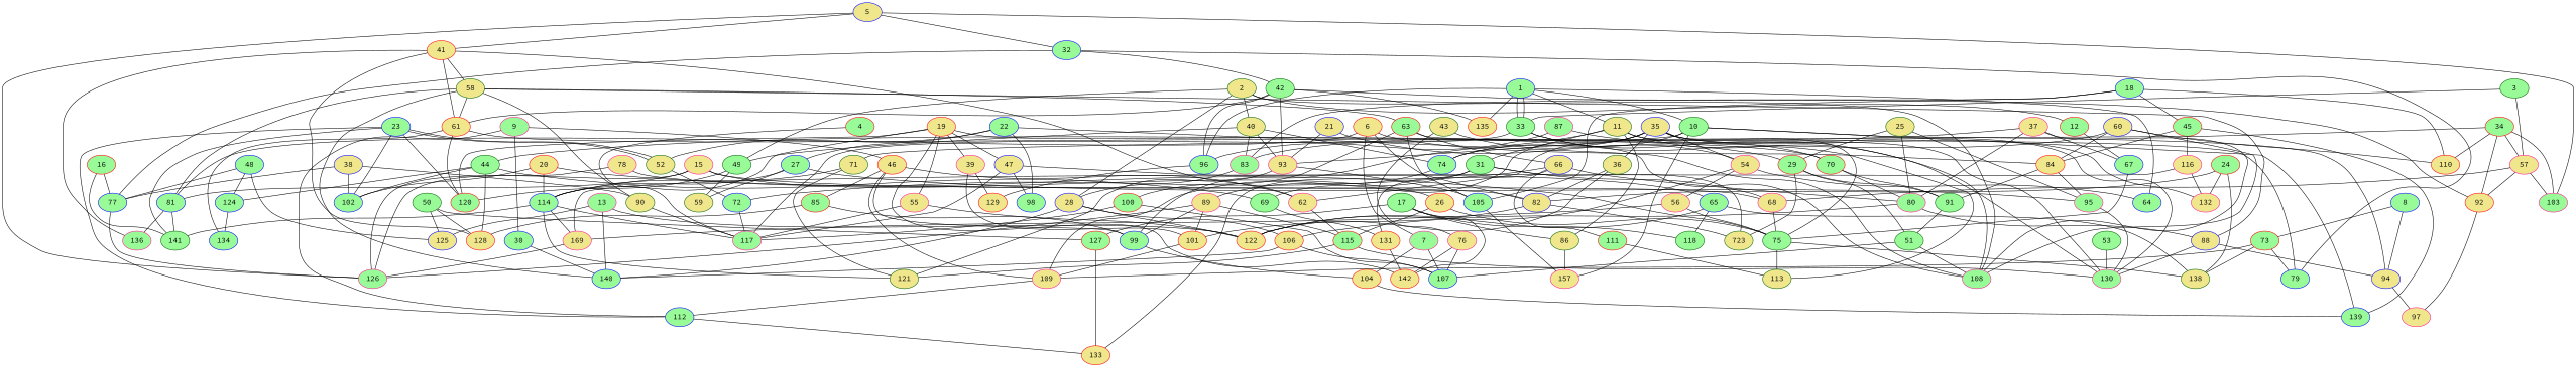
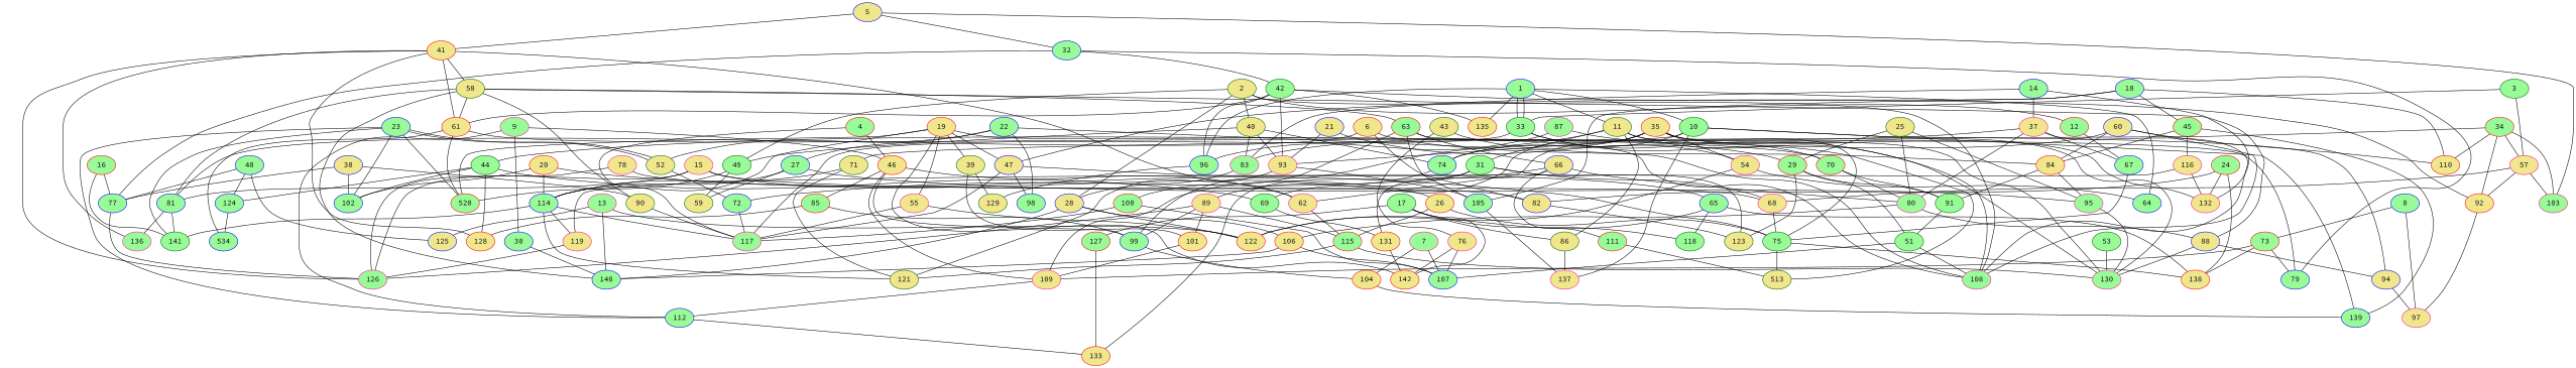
  graph {
    fontname="Source Code Pro"
    node [color=blue fillcolor=palegreen fontname="Source Code Pro" style=filled]
    edge [fontname="Source Code Pro"]
    10 [color=darkgreen]
    1
    11 [color=darkgreen fillcolor=khaki]
    33 [color=darkgreen]
    64
    96
    135 [color=red fillcolor=khaki]
    94 [fillcolor=khaki]
    74
    93 [color=deeppink fillcolor=khaki]
-   137 [color=deeppink fillcolor=khaki label=157]
+   137 [color=deeppink fillcolor=khaki]
    139
    108 [color=deeppink]
    31 [color=darkgreen]
    86 [color=darkgreen fillcolor=khaki]
    99
    130 [color=deeppink]
    117 [color=deeppink]
    70 [color=red]
-   113 [color=darkgreen fillcolor=khaki]
-   129 [color=red fillcolor=khaki]
+   113 [color=darkgreen fillcolor=khaki label=513]
+   129 [color=darkgreen fillcolor=khaki]
    2 [color=darkgreen fillcolor=khaki]
    12 [color=red]
    28 [fillcolor=khaki]
    40 [color=darkgreen fillcolor=khaki]
    49 [color=darkgreen]
    67
    122 [color=red fillcolor=khaki]
    140
    106 [color=red fillcolor=khaki]
    83 [color=deeppink]
-   120 [color=red]
+   120 [color=red label=520]
    59 [color=darkgreen fillcolor=khaki]
    3 [color=darkgreen]
    57 [color=deeppink fillcolor=khaki]
    103 [color=deeppink]
    68 [color=deeppink fillcolor=khaki]
    92 [color=red fillcolor=khaki]
    4 [color=red]
    46 [color=red fillcolor=khaki]
    109 [color=deeppink fillcolor=khaki]
    62 [color=deeppink fillcolor=khaki]
    85 [color=red]
    5 [fillcolor=khaki]
    32
    41 [color=red fillcolor=khaki]
    126 [color=deeppink]
    77
    42 [color=darkgreen]
    79
    58 [color=darkgreen fillcolor=khaki]
    61 [color=red fillcolor=khaki]
    128 [color=red fillcolor=khaki]
    136 [color=deeppink]
    6 [color=red fillcolor=khaki]
    7 [color=deeppink]
    81
    82 [fillcolor=khaki]
    84 [color=red fillcolor=khaki]
    104 [color=red fillcolor=khaki]
    107
    141 [color=darkgreen]
-   123 [color=darkgreen fillcolor=khaki label=723]
+   123 [color=darkgreen fillcolor=khaki]
    101 [color=red fillcolor=khaki]
    95 [color=deeppink]
    91 [color=darkgreen]
    73 [color=red]
    8
-   138 [color=darkgreen fillcolor=khaki]
+   138 [color=red fillcolor=khaki]
    97 [color=deeppink fillcolor=khaki]
    9 [color=deeppink]
    30
    112
    133 [color=red fillcolor=khaki]
    89 [color=deeppink fillcolor=khaki]
    105
    121 [color=darkgreen fillcolor=khaki]
    53 [color=darkgreen]
    75 [color=darkgreen]
    13 [color=deeppink]
    125 [fillcolor=khaki]
    37 [color=deeppink fillcolor=khaki]
+   14
    47 [fillcolor=khaki]
    132 [color=deeppink fillcolor=khaki]
    80 [color=deeppink]
    44 [color=darkgreen]
    98
    65
    15 [color=deeppink fillcolor=khaki]
    26 [color=red fillcolor=khaki]
    115 [color=red]
    16 [color=red]
    17 [color=darkgreen]
    118 [color=darkgreen]
    127 [color=red]
    142 [color=red fillcolor=khaki]
    45 [color=red]
    18
    110 [color=red fillcolor=khaki]
    116 [color=deeppink fillcolor=khaki]
    19 [color=red fillcolor=khaki]
-   39 [color=deeppink fillcolor=khaki]
+   39 [color=darkgreen fillcolor=khaki]
    55 [color=deeppink fillcolor=khaki]
    114
-   119 [color=deeppink fillcolor=khaki label=169]
+   119 [color=deeppink fillcolor=khaki]
    20 [color=red fillcolor=khaki]
    102
    21 [fillcolor=khaki]
    29 [color=red]
    51 [color=darkgreen]
    22
    27
    52 [color=darkgreen fillcolor=khaki]
    72
    23
    24 [color=red]
    25 [color=darkgreen fillcolor=khaki]
    88 [fillcolor=khaki]
    34 [color=red]
    71 [color=darkgreen fillcolor=khaki]
-   35 [fillcolor=khaki]
-   36 [color=darkgreen fillcolor=khaki]
+   35 [color=red fillcolor=khaki]
    54 [color=deeppink fillcolor=khaki]
    69 [color=darkgreen]
-   56 [color=deeppink fillcolor=khaki]
    131 [color=red fillcolor=khaki]
    124
    38 [fillcolor=khaki]
    90 [color=darkgreen fillcolor=khaki]
    63 [color=red]
-   134
+   134 [label=534]
    43 [color=darkgreen fillcolor=khaki]
    76 [color=deeppink fillcolor=khaki]
    48
-   50 [color=darkgreen]
    66 [fillcolor=khaki]
    100 [color=red]
    60 [fillcolor=khaki]
    111 [color=red]
    78 [color=deeppink fillcolor=khaki]
    87 [color=deeppink]
    10 -- 94
    10 -- 74
    10 -- 93
    10 -- 137
    10 -- 139
    1 -- 10
    1 -- 11
    1 -- 33
    1 -- 33
    1 -- 64
    1 -- 96
    1 -- 135
    11 -- 108
    11 -- 31
    11 -- 86
    11 -- 99
    11 -- 130
    33 -- 117
    33 -- 70
    33 -- 113
    96 -- 129
    94 -- 97
    74 -- 89
    93 -- 105
    93 -- 121
    31 -- 68
    31 -- 109
    31 -- 123
    31 -- 133
    86 -- 137
    99 -- 104
    70 -- 91
    70 -- 80
    2 -- 108
    2 -- 12
    2 -- 28
    2 -- 40
    2 -- 49
    12 -- 67
    28 -- 122
    28 -- 140
    28 -- 106
    40 -- 74
    40 -- 93
    40 -- 49
    40 -- 83
    49 -- 120
    49 -- 59
    67 -- 75
    106 -- 140
    106 -- 107
    83 -- 28
    3 -- 33
    3 -- 57
    57 -- 103
    57 -- 68
    57 -- 92
    68 -- 75
    92 -- 97
    4 -- 117
+   4 -- 46
    46 -- 99
    46 -- 109
    46 -- 62
    46 -- 85
    109 -- 112
    62 -- 115
    85 -- 99
    85 -- 128
    5 -- 103
    5 -- 32
    5 -- 41
-   5 -- 126
+   41 -- 126
    32 -- 77
    32 -- 42
    32 -- 79
    41 -- 62
    41 -- 58
    41 -- 61
    41 -- 128
    41 -- 136
    77 -- 126
    42 -- 96
    42 -- 135
    42 -- 93
    42 -- 92
    42 -- 61
    58 -- 140
    58 -- 61
    58 -- 81
    58 -- 88
    58 -- 90
    58 -- 63
    61 -- 70
    61 -- 120
    61 -- 134
-   6 -- 7
    6 -- 81
    6 -- 82
    6 -- 84
    7 -- 104
    7 -- 107
    81 -- 136
    81 -- 141
    82 -- 123
-   82 -- 101
    84 -- 95
    84 -- 91
    104 -- 139
    101 -- 109
    95 -- 130
    91 -- 51
    73 -- 109
    73 -- 79
    73 -- 138
-   8 -- 94
+   8 -- 97
    8 -- 73
    9 -- 46
    9 -- 30
    9 -- 112
    30 -- 140
    112 -- 133
    89 -- 99
    89 -- 126
    89 -- 101
    89 -- 115
    105 -- 137
    53 -- 130
    75 -- 113
    75 -- 138
    13 -- 122
    13 -- 140
    13 -- 125
    37 -- 108
    37 -- 67
    37 -- 80
    37 -- 44
+   14 -- 37
+   14 -- 47
+   14 -- 132
    47 -- 117
    47 -- 98
    47 -- 65
    80 -- 106
    80 -- 88
    44 -- 128
    44 -- 102
    44 -- 69
    44 -- 124
    65 -- 122
    65 -- 138
    65 -- 118
    15 -- 68
    15 -- 126
    15 -- 81
    15 -- 26
    26 -- 75
    26 -- 115
    115 -- 130
    115 -- 121
    16 -- 77
    16 -- 141
    17 -- 86
    17 -- 118
    17 -- 127
    17 -- 142
    127 -- 133
    45 -- 139
    45 -- 84
    45 -- 116
    18 -- 83
    18 -- 105
    18 -- 45
    18 -- 110
    116 -- 132
    116 -- 119
    19 -- 108
    19 -- 120
    19 -- 47
    19 -- 142
    19 -- 39
    19 -- 55
    19 -- 114
    39 -- 129
    39 -- 101
    55 -- 117
    55 -- 122
    114 -- 117
    114 -- 141
    114 -- 121
    114 -- 119
    119 -- 126
    20 -- 75
    20 -- 114
    20 -- 102
    21 -- 93
    21 -- 29
    29 -- 123
    29 -- 91
    29 -- 51
    51 -- 108
    51 -- 107
    22 -- 108
    22 -- 98
    22 -- 27
    22 -- 52
    27 -- 59
    27 -- 95
    27 -- 114
    52 -- 72
    72 -- 117
    23 -- 120
    23 -- 141
    23 -- 112
    23 -- 102
    23 -- 52
    23 -- 52
    24 -- 82
    24 -- 138
    24 -- 132
    25 -- 95
    25 -- 80
    25 -- 29
    88 -- 94
    88 -- 130
    34 -- 57
    34 -- 103
    34 -- 92
    34 -- 110
    34 -- 71
    71 -- 121
    71 -- 114
    35 -- 74
    35 -- 130
    35 -- 62
    35 -- 75
    35 -- 132
-   35 -- 36
    35 -- 54
    35 -- 69
-   36 -- 122
-   36 -- 82
    54 -- 64
    54 -- 122
-   54 -- 56
    69 -- 131
-   56 -- 75
-   56 -- 119
    131 -- 142
    124 -- 134
    38 -- 77
    38 -- 102
    38 -- 90
    90 -- 117
    63 -- 79
    63 -- 105
    63 -- 66
    63 -- 100
    43 -- 54
    43 -- 76
    76 -- 107
    76 -- 142
    48 -- 77
    48 -- 125
    48 -- 124
-   50 -- 128
-   50 -- 125
-   50 -- 127
    66 -- 80
    66 -- 72
    66 -- 131
    66 -- 111
    100 -- 117
    100 -- 107
    60 -- 108
    60 -- 83
    60 -- 84
    60 -- 110
    111 -- 113
    78 -- 126
    78 -- 82
    87 -- 96
    87 -- 130
  }
